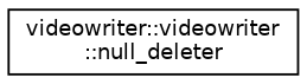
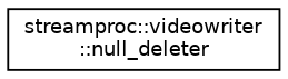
  digraph {
    rankdir=TB
-   n1 [color=black fillcolor=white fontname=Helvetica fontsize=10 height=0.2 label="videowriter::videowriter\l::null_deleter" shape=record style=filled width=0.4]
+   n1 [color=black fillcolor=white fontname=Helvetica fontsize=10 height=0.2 label="streamproc::videowriter\l::null_deleter" shape=record style=filled width=0.4]
  }
